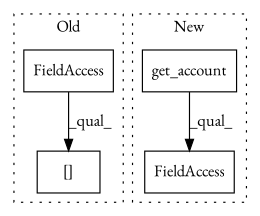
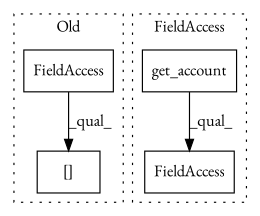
  digraph {
    fontname="EB Garamond"
    node [a=22 shape=box fontname="EB Garamond"]
    edge [fontname="EB Garamond"]
    n1 [a=2 l="15,1" label="[]" s="2590,2606"]
    n2 [l=14 label=FieldAccess s=2590]
    n3 [a=32 l="12,1" label=get_account s="2021,2045"]
    n4 [l=72 label=FieldAccess s=1981]
    subgraph cluster_1 {
      label=Old
      style=dotted
      n1
      n2
    }
    subgraph cluster_2 {
-     label=New
+     label=FieldAccess
      style=dotted
      n3
      n4
    }
    n2 -> n1 [label=_qual_]
    n3 -> n4 [label=_qual_]
  }
